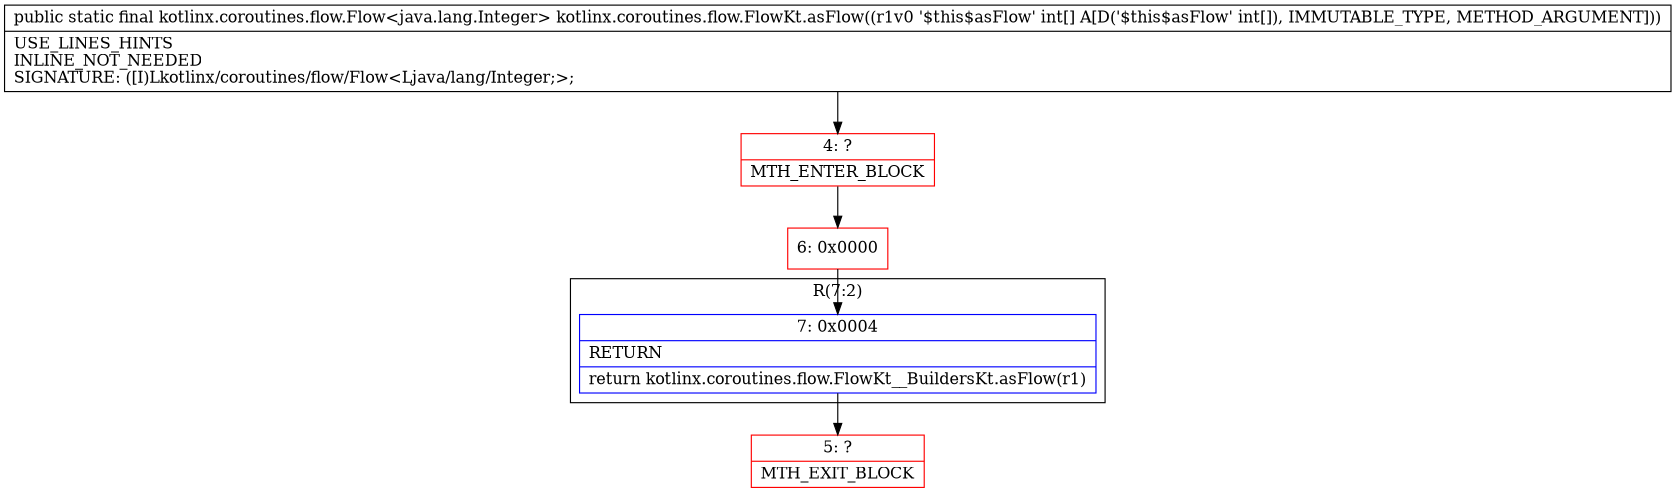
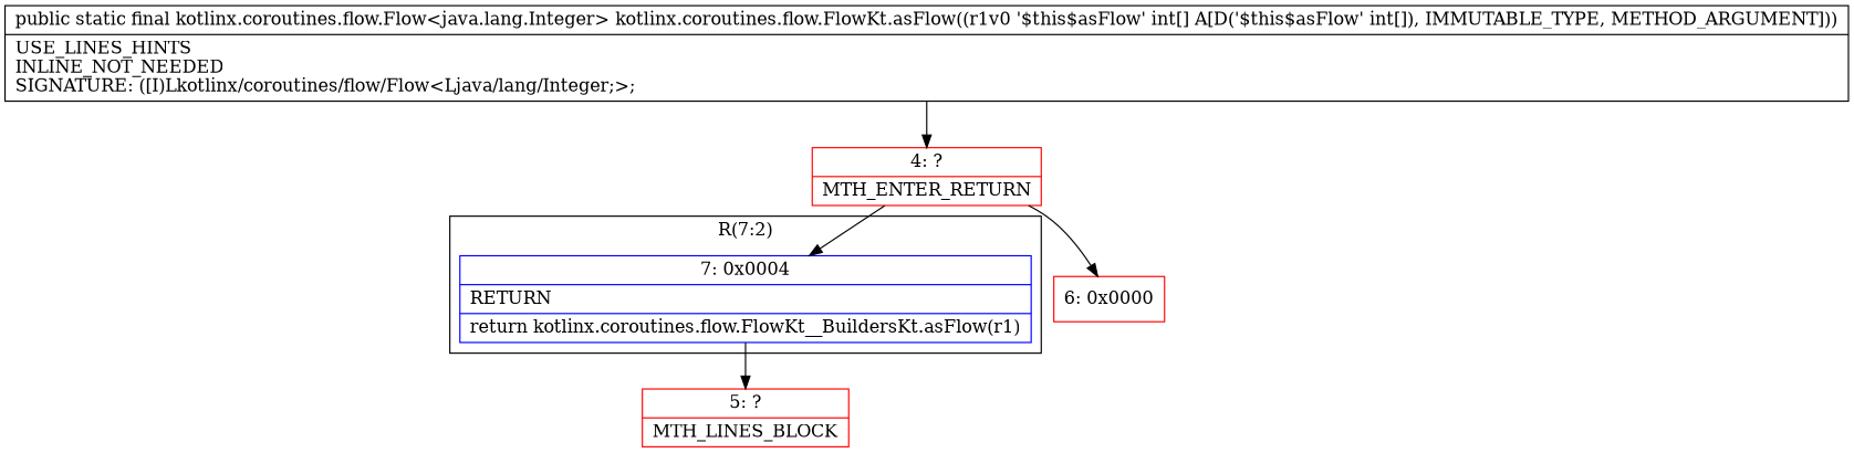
  digraph {
    node [color=red shape=record]
    n1 [color=blue label="{7\:\ 0x0004|RETURN\l|return kotlinx.coroutines.flow.FlowKt__BuildersKt.asFlow(r1)\l}"]
-   n2 [label="{5\:\ ?|MTH_EXIT_BLOCK\l}"]
-   n3 [label="{4\:\ ?|MTH_ENTER_BLOCK\l}"]
+   n2 [label="{5\:\ ?|MTH_LINES_BLOCK\l}"]
+   n3 [label="{4\:\ ?|MTH_ENTER_RETURN\l}"]
    n4 [label="{6\:\ 0x0000}"]
    n5 [label="{public static final kotlinx.coroutines.flow.Flow\<java.lang.Integer\> kotlinx.coroutines.flow.FlowKt.asFlow((r1v0 '$this$asFlow' int[] A[D('$this$asFlow' int[]), IMMUTABLE_TYPE, METHOD_ARGUMENT]))  | USE_LINES_HINTS\lINLINE_NOT_NEEDED\lSIGNATURE: ([I)Lkotlinx\/coroutines\/flow\/Flow\<Ljava\/lang\/Integer;\>;\l}" color=""]
    subgraph cluster_1 {
      label="R(7:2)"
      n1
    }
    n1 -> n2
    n3 -> n4
-   n4 -> n1
+   n3 -> n1
    n5 -> n3
  }
